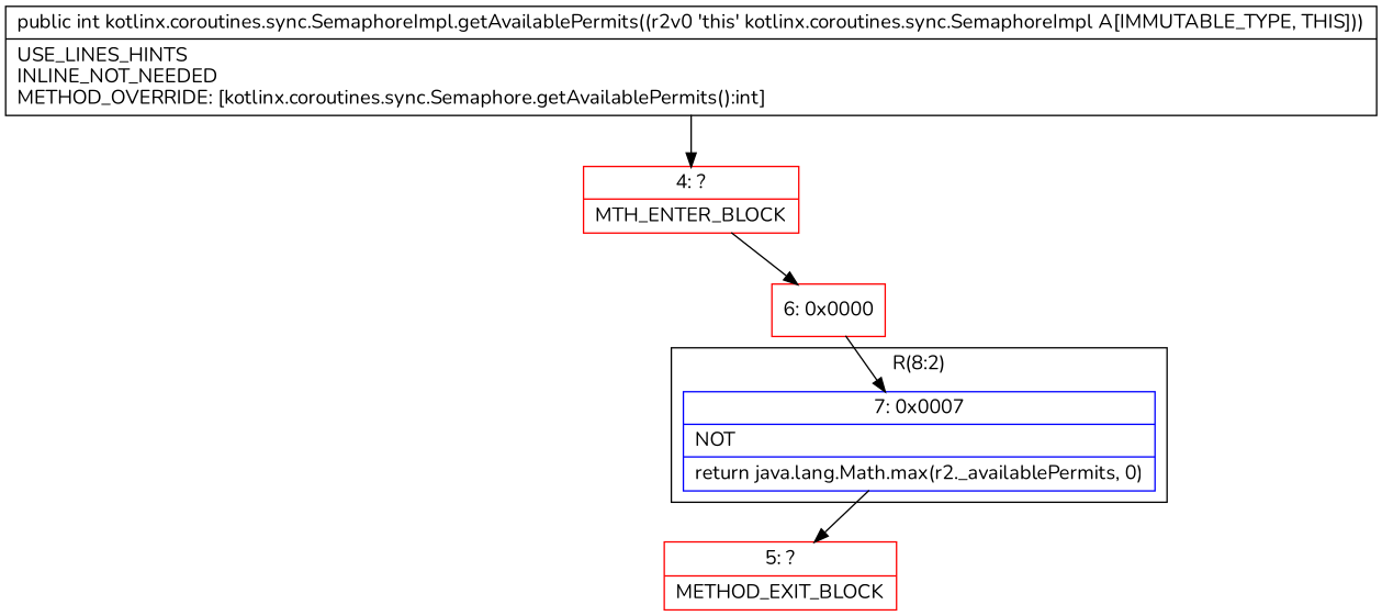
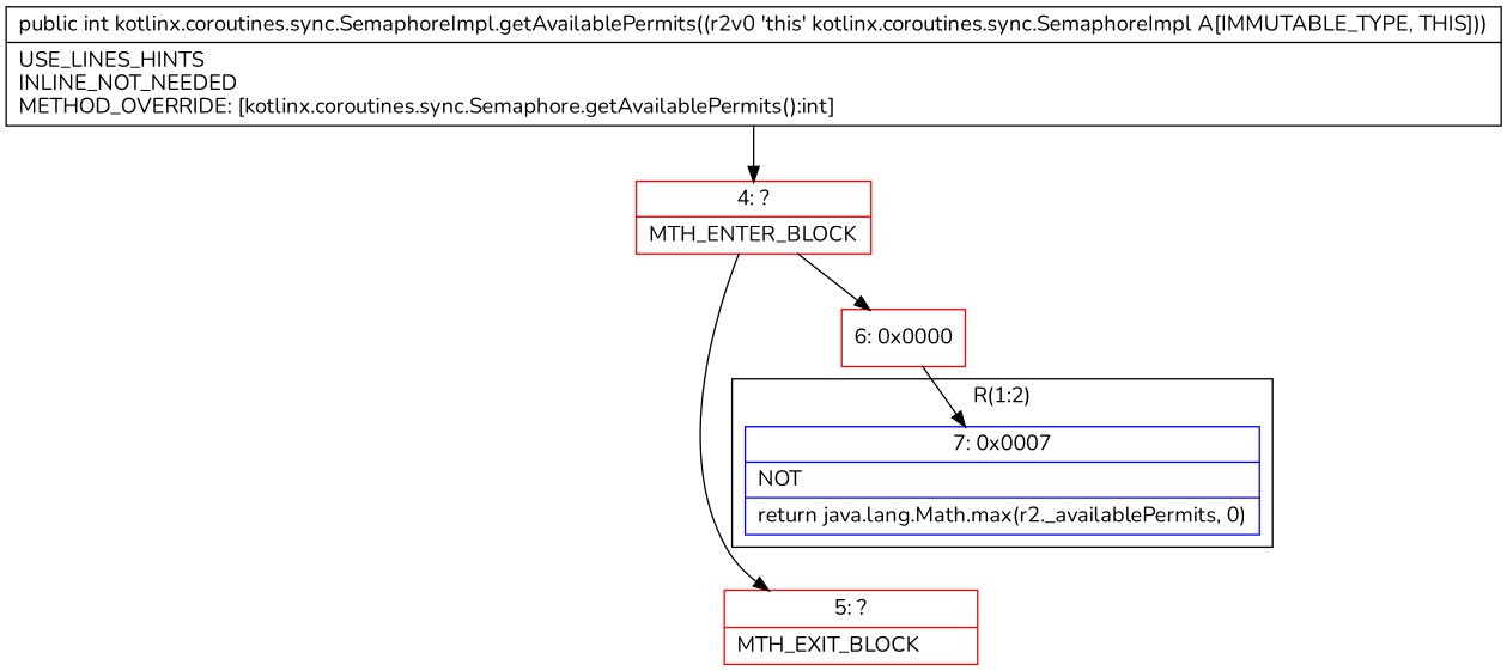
  digraph {
    fontname=Nunito
    node [color=red fontname=Nunito shape=record]
    edge [fontname=Nunito]
    n1 [color=blue label="{7\:\ 0x0007|NOT\l|return java.lang.Math.max(r2._availablePermits, 0)\l}"]
-   n2 [label="{5\:\ ?|METHOD_EXIT_BLOCK\l}"]
+   n2 [label="{5\:\ ?|MTH_EXIT_BLOCK\l}"]
    n3 [label="{4\:\ ?|MTH_ENTER_BLOCK\l}"]
    n4 [label="{6\:\ 0x0000}"]
    n5 [label="{public int kotlinx.coroutines.sync.SemaphoreImpl.getAvailablePermits((r2v0 'this' kotlinx.coroutines.sync.SemaphoreImpl A[IMMUTABLE_TYPE, THIS]))  | USE_LINES_HINTS\lINLINE_NOT_NEEDED\lMETHOD_OVERRIDE: [kotlinx.coroutines.sync.Semaphore.getAvailablePermits():int]\l}" color=""]
    subgraph cluster_1 {
-     label="R(8:2)"
+     label="R(1:2)"
      n1
    }
-   n1 -> n2
+   n3 -> n2
    n3 -> n4
    n4 -> n1
    n5 -> n3
  }
